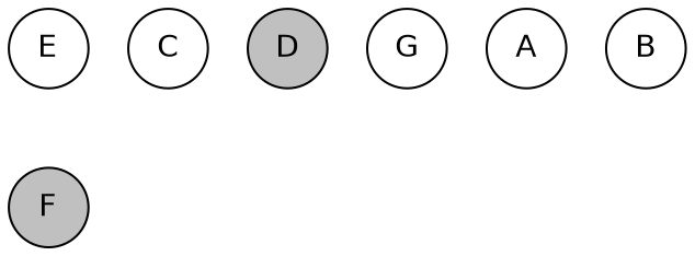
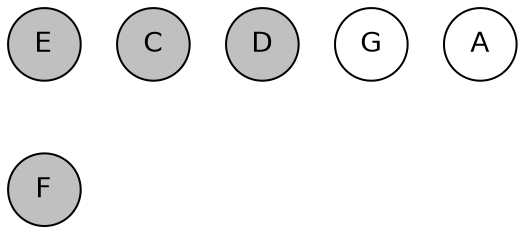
  graph {
    mindist=.1
    node [fillcolor=gray fontname=Helvetica margin=0 shape=circle style=filled]
    edge [style=invis]
-   E [fillcolor=white]
+   E
    F
-   C [fillcolor=white]
+   C
    D
    G [fillcolor=white]
    A [fillcolor=white]
-   B [fillcolor=white]
    subgraph sub_1 {
      E
      F
    }
    E -- F
    F -- F
  }
